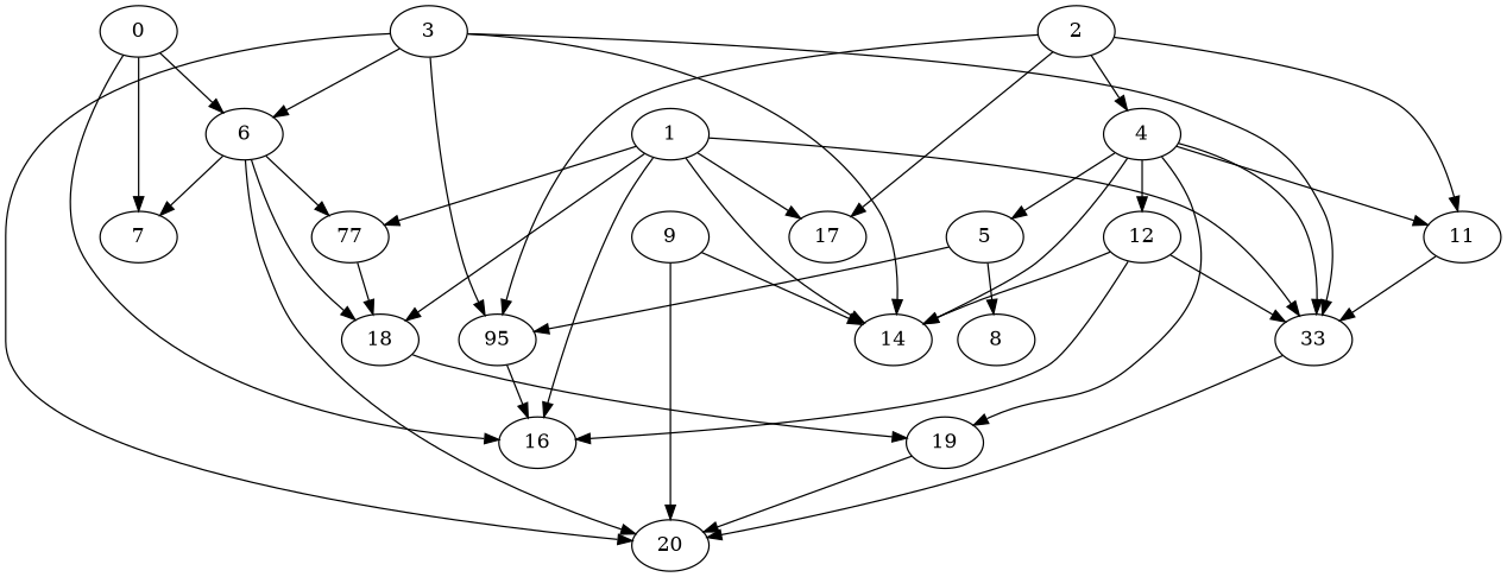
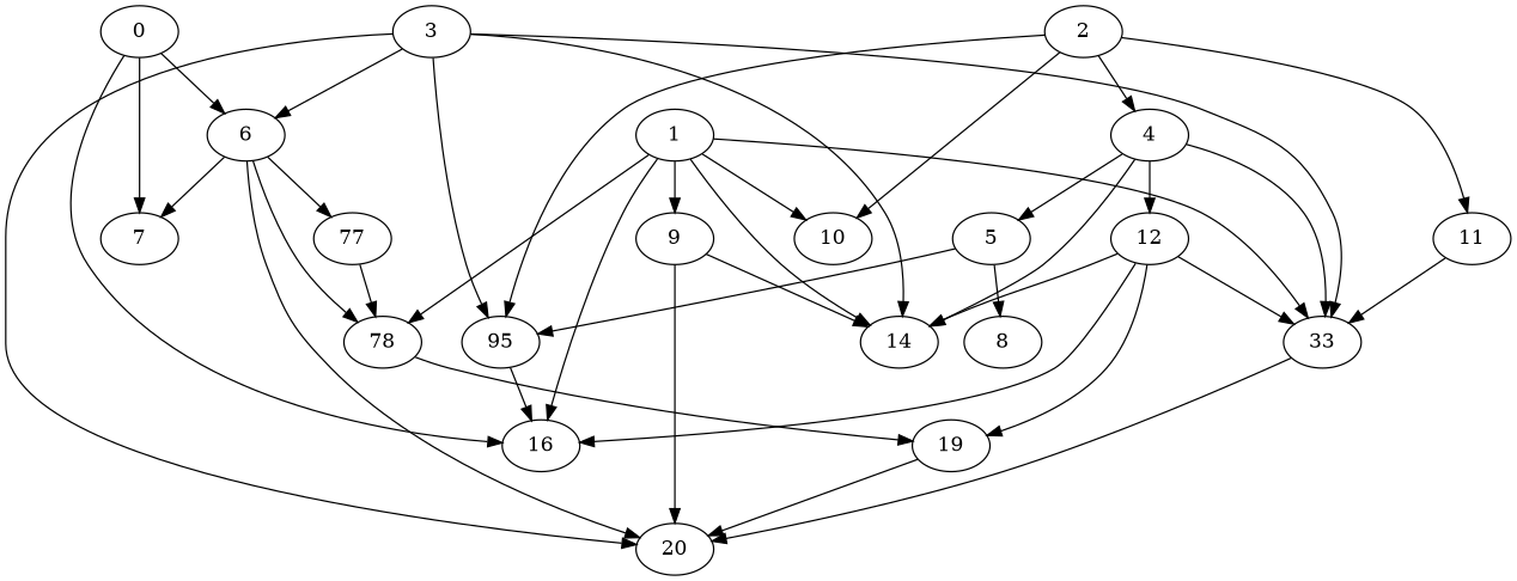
  digraph {
    "Duplicate states"=0
    GraphType=Random
    "Max states in OPEN"=0
    Modes="120000ms; topo-ordered tasks, ; Pruning: task equivalence, fixed order ready list, ; F-value: ; Optimisation: best schedule length (SL) optimisation on equal, "
    NumberOfTasks=21
    "Pruned using list schedule length"=154763
    "States removed from OPEN"=0
    TargetSystem="Homogeneous-2"
    "Time to schedule (ms)"=1319
    "Total idle time"=8
    "Total schedule length"=74
    "Total sequential time"=138
    "Total states created"=316738
    node ["Finish time"=64 Processor=1 "Start time"=64 Weight=9]
    edge [Weight=28]
    0 ["Finish time"=23 Processor=0 "Start time"=14]
    6 ["Finish time"=42 Processor=0 "Start time"=40 Weight=2]
    7 ["Finish time"=52 Processor=0 "Start time"=42 Weight=10]
    16 ["Finish time"=74 Weight=10]
    20 ["Finish time"=72 Processor=0 "Start time"=66 Weight=6]
    n6 ["Finish time"=59 Processor=0 "Start time"=52 Weight=7 label=77]
-   18 [Processor=0 "Start time"=59 Weight=5]
+   18 [Processor=0 "Start time"=59 Weight=5 label=78]
    19 ["Finish time"=66 Processor=0 Weight=2]
    3 ["Finish time"=12 "Start time"=3]
    n10 ["Finish time"=46 "Start time"=41 Weight=5 label=95]
    n11 ["Finish time"=55 "Start time"=46 label=33]
    14 ["Start time"=55]
    2 ["Finish time"=3 "Start time"=0 Weight=3]
    4 ["Finish time"=21 "Start time"=12]
    11 ["Finish time"=30 "Start time"=24 Weight=6]
-   10 ["Finish time"=35 Processor=0 "Start time"=26 label=17]
+   10 ["Finish time"=35 Processor=0 "Start time"=26]
    5 ["Finish time"=32 "Start time"=30 Weight=2]
    12 ["Finish time"=24 "Start time"=21 Weight=3]
    8 ["Finish time"=41 "Start time"=32]
    1 ["Finish time"=9 Processor=0 "Start time"=0]
    9 ["Finish time"=14 Processor=0 "Start time"=9 Weight=5]
    0 -> 6
    0 -> 7 [Weight=51]
    0 -> 16 [Weight=17]
    6 -> 7 [Weight=57]
    6 -> 20 [Weight=57]
    6 -> n6 [Weight=57]
    6 -> 18
    n6 -> 18 [Weight=57]
    18 -> 19 [Weight=34]
    19 -> 20 [Weight=51]
    3 -> 6
    3 -> 20
    3 -> n10 [Weight=34]
    3 -> n11 [Weight=34]
    3 -> 14 [Weight=51]
    n10 -> 16
    n11 -> 20 [Weight=11]
    2 -> n10 [Weight=51]
    2 -> 4 [Weight=11]
    2 -> 11 [Weight=11]
    2 -> 10 [Weight=23]
-   4 -> 19 [Weight=40]
+   12 -> 19 [Weight=40]
    4 -> n11
    4 -> 14 [Weight=45]
-   4 -> 11 [Weight=45]
    4 -> 5 [Weight=23]
    4 -> 12 [Weight=11]
    11 -> n11 [Weight=34]
    5 -> n10 [Weight=57]
    5 -> 8 [Weight=51]
    12 -> 16 [Weight=11]
    12 -> n11 [Weight=17]
    12 -> 14 [Weight=23]
    1 -> 16 [Weight=40]
    1 -> 18 [Weight=17]
    1 -> n11 [Weight=34]
    1 -> 14 [Weight=23]
    1 -> 10 [Weight=11]
-   1 -> n6 [Weight=57]
+   1 -> 9 [Weight=57]
    9 -> 20 [Weight=23]
    9 -> 14 [Weight=40]
  }
